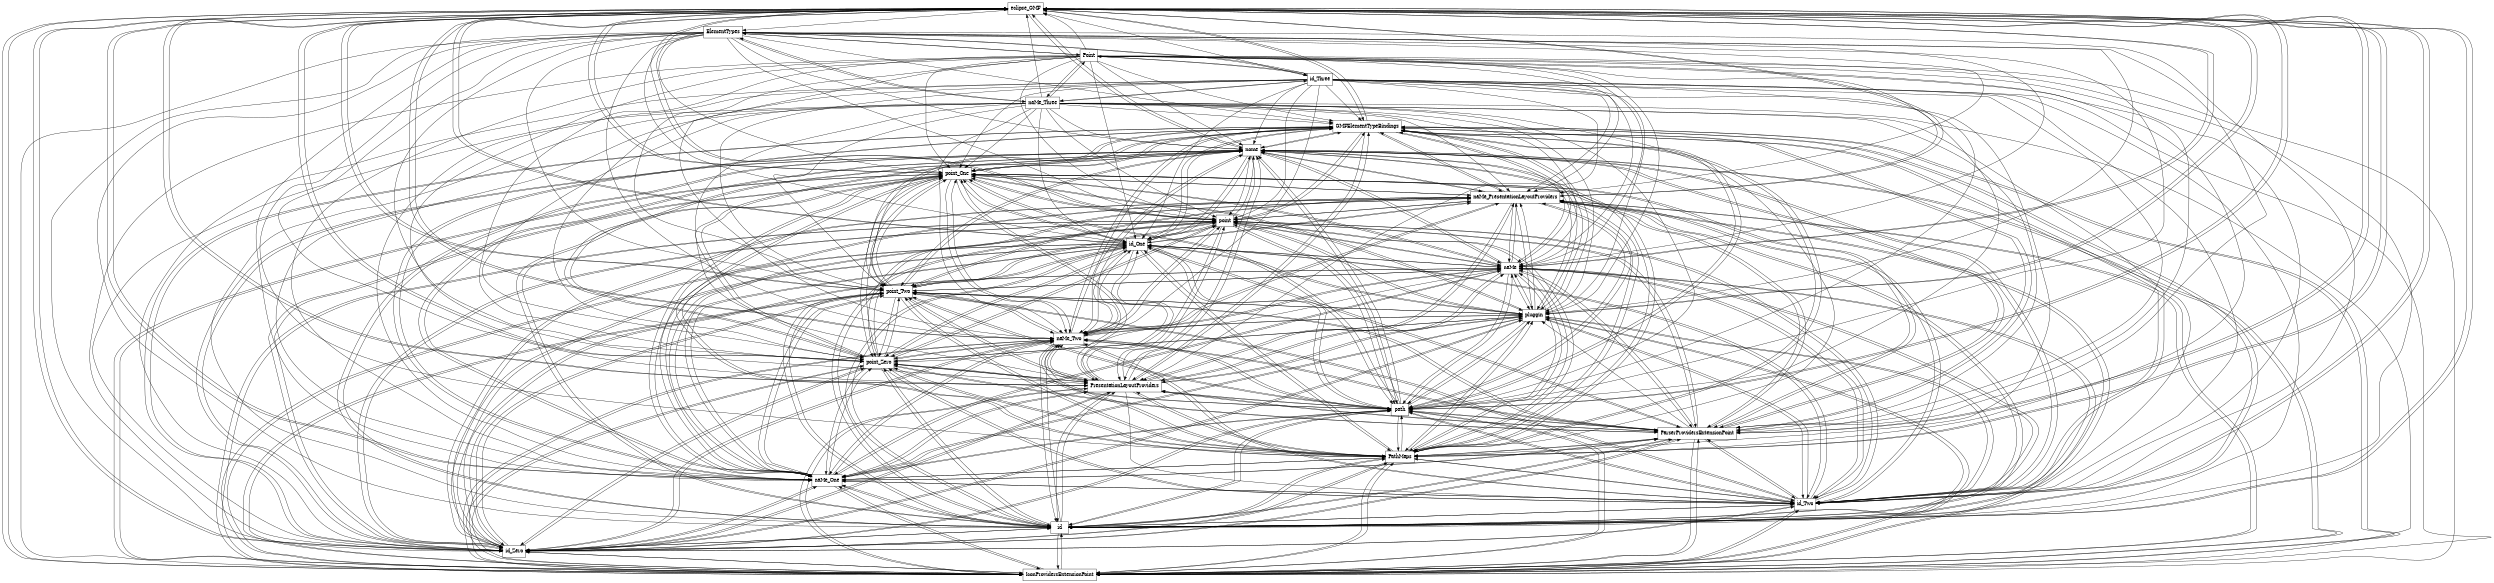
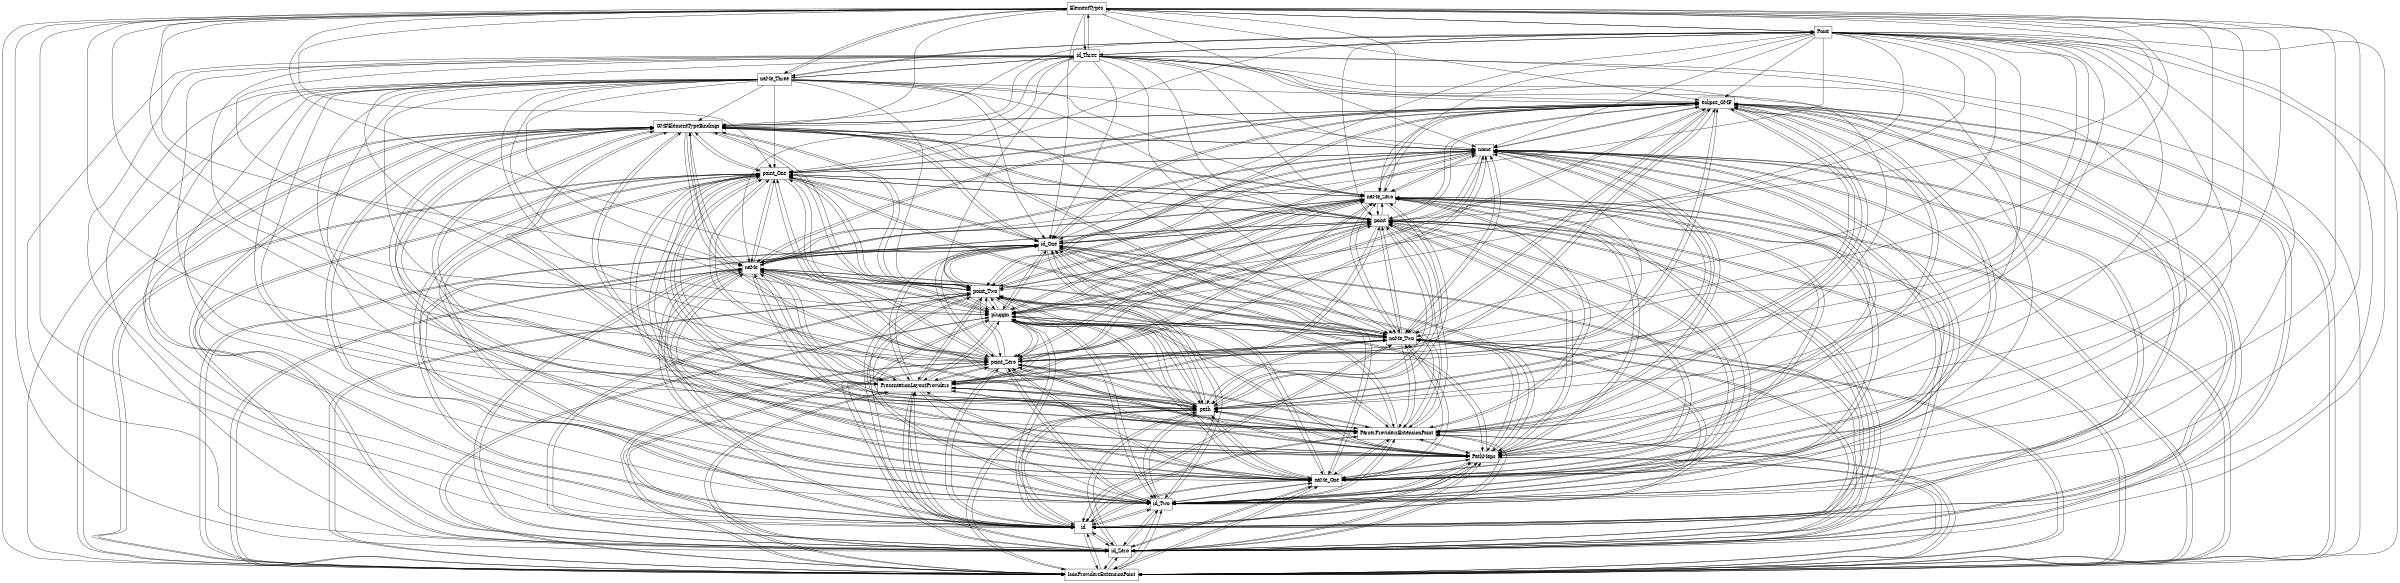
  digraph {
    rankdir=TB
    node [shape=box]
    edge [arrowhead=normal]
    n1 [label=eclipse_GMF]
    n2 [label=GMFElementTypeBindings]
    n3 [label=IconProvidersExtensionPoint]
    n4 [label=id_Zero]
    n5 [label=id]
    n6 [label=id_Two]
    n7 [label=naMe_One]
    n8 [label=PathMaps]
    n9 [label=ParserProvidersExtensionPoint]
    n10 [label=path]
    n11 [label=PresentationLayoutProviders]
    n12 [label=point_Zero]
    n13 [label=naMe_Two]
    n14 [label=pluggin]
    n15 [label=point_Two]
    n16 [label=naMe]
    n17 [label=id_One]
    n18 [label=point]
-   n19 [label=naMe_PresentationLayoutProviders]
+   n19 [label=naMe_Zero]
    n20 [label=point_One]
    n21 [label=nome]
    n22 [label=ElementTypes]
    n23 [label=Point]
    n24 [label=naMe_Three]
    n25 [label=id_Three]
    n1 -> n2
    n1 -> n3
    n1 -> n4
    n1 -> n5
    n1 -> n6
    n1 -> n7
    n1 -> n8
    n1 -> n9
    n1 -> n10
    n1 -> n11
    n1 -> n12
    n1 -> n13
    n1 -> n14
    n1 -> n15
    n1 -> n16
    n1 -> n17
    n1 -> n18
    n1 -> n19
    n1 -> n20
    n1 -> n21
    n2 -> n1
    n2 -> n3
    n2 -> n4
    n2 -> n5
    n2 -> n6
    n2 -> n7
    n2 -> n8
    n2 -> n9
    n2 -> n10
    n2 -> n11
    n2 -> n12
    n2 -> n13
    n2 -> n14
    n2 -> n15
    n2 -> n16
    n2 -> n17
    n2 -> n18
    n2 -> n19
    n2 -> n20
    n2 -> n21
    n3 -> n1
    n3 -> n2
    n3 -> n4
    n3 -> n5
    n3 -> n6
    n3 -> n7
    n3 -> n8
    n3 -> n9
    n3 -> n10
    n3 -> n11
    n3 -> n12
    n3 -> n13
    n3 -> n14
    n3 -> n15
    n3 -> n16
    n3 -> n17
    n3 -> n18
    n3 -> n19
    n3 -> n20
    n3 -> n21
    n4 -> n1
    n4 -> n2
    n4 -> n3
    n4 -> n5
    n4 -> n6
    n4 -> n7
    n4 -> n8
    n4 -> n9
    n4 -> n10
    n4 -> n11
    n4 -> n12
    n4 -> n13
    n4 -> n14
    n4 -> n15
    n4 -> n16
    n4 -> n17
    n4 -> n18
    n4 -> n19
    n4 -> n20
    n4 -> n21
    n5 -> n1
    n5 -> n2
    n5 -> n3
    n5 -> n4
    n5 -> n6
    n5 -> n7
    n5 -> n8
    n5 -> n9
    n5 -> n10
    n5 -> n11
    n5 -> n12
    n5 -> n13
    n5 -> n14
    n5 -> n15
    n5 -> n16
    n5 -> n17
    n5 -> n18
    n5 -> n19
    n5 -> n20
    n5 -> n21
    n6 -> n1
    n6 -> n2
    n6 -> n3
    n6 -> n4
    n6 -> n5
    n6 -> n7
    n6 -> n8
    n6 -> n9
    n6 -> n10
    n6 -> n12
    n6 -> n13
    n6 -> n14
    n6 -> n15
    n6 -> n16
    n6 -> n17
    n6 -> n18
    n6 -> n19
    n6 -> n20
    n6 -> n21
    n7 -> n1
    n7 -> n2
    n7 -> n3
    n7 -> n4
    n7 -> n5
    n7 -> n6
    n7 -> n8
    n7 -> n9
    n7 -> n10
    n7 -> n11
    n7 -> n12
    n7 -> n13
    n7 -> n14
    n7 -> n15
    n7 -> n16
    n7 -> n17
    n7 -> n18
    n7 -> n19
    n7 -> n20
    n7 -> n21
    n8 -> n1
    n8 -> n2
    n8 -> n3
    n8 -> n4
    n8 -> n5
    n8 -> n6
    n8 -> n7
    n8 -> n9
    n8 -> n10
    n8 -> n11
    n8 -> n12
    n8 -> n13
    n8 -> n14
    n8 -> n15
    n8 -> n16
    n8 -> n17
    n8 -> n18
    n8 -> n19
    n8 -> n20
    n8 -> n21
    n9 -> n1
    n9 -> n2
    n9 -> n3
    n9 -> n4
    n9 -> n5
    n9 -> n6
    n9 -> n7
    n9 -> n8
    n9 -> n10
    n9 -> n11
    n9 -> n12
    n9 -> n13
    n9 -> n14
    n9 -> n15
    n9 -> n16
    n9 -> n17
    n9 -> n18
    n9 -> n19
    n9 -> n20
    n9 -> n21
    n10 -> n1
    n10 -> n2
    n10 -> n3
    n10 -> n4
    n10 -> n5
    n10 -> n6
    n10 -> n7
    n10 -> n8
    n10 -> n9
    n10 -> n11
    n10 -> n12
    n10 -> n13
    n10 -> n14
    n10 -> n15
    n10 -> n16
    n10 -> n17
    n10 -> n18
    n10 -> n19
    n10 -> n20
    n10 -> n21
    n11 -> n1
    n11 -> n2
    n11 -> n3
    n11 -> n4
    n11 -> n5
    n11 -> n6
    n11 -> n7
    n11 -> n8
    n11 -> n9
    n11 -> n10
    n11 -> n12
    n11 -> n13
    n11 -> n14
    n11 -> n15
    n11 -> n16
    n11 -> n17
    n11 -> n18
    n11 -> n19
    n11 -> n20
    n11 -> n21
    n12 -> n1
    n12 -> n2
    n12 -> n3
    n12 -> n4
    n12 -> n5
    n12 -> n6
    n12 -> n7
    n12 -> n8
    n12 -> n9
    n12 -> n10
    n12 -> n11
    n12 -> n13
    n12 -> n14
    n12 -> n15
+   n12 -> n16
    n12 -> n17
    n12 -> n18
    n12 -> n19
    n12 -> n20
    n12 -> n21
    n13 -> n1
    n13 -> n2
    n13 -> n3
    n13 -> n4
    n13 -> n5
    n13 -> n6
    n13 -> n7
    n13 -> n8
    n13 -> n9
    n13 -> n10
    n13 -> n11
    n13 -> n12
    n13 -> n14
    n13 -> n15
    n13 -> n16
    n13 -> n17
    n13 -> n18
    n13 -> n19
    n13 -> n20
    n13 -> n21
    n14 -> n1
    n14 -> n2
    n14 -> n3
    n14 -> n4
    n14 -> n5
    n14 -> n6
    n14 -> n7
    n14 -> n8
+   n14 -> n9
    n14 -> n10
    n14 -> n11
    n14 -> n12
    n14 -> n13
    n14 -> n15
    n14 -> n16
    n14 -> n17
    n14 -> n18
    n14 -> n19
    n14 -> n20
    n14 -> n21
    n15 -> n1
    n15 -> n2
    n15 -> n3
    n15 -> n4
    n15 -> n5
    n15 -> n6
    n15 -> n7
    n15 -> n8
    n15 -> n9
    n15 -> n10
    n15 -> n11
    n15 -> n12
    n15 -> n13
    n15 -> n14
    n15 -> n16
    n15 -> n17
    n15 -> n18
    n15 -> n19
    n15 -> n20
    n15 -> n21
    n16 -> n1
    n16 -> n2
    n16 -> n3
    n16 -> n4
    n16 -> n5
    n16 -> n6
    n16 -> n7
    n16 -> n8
    n16 -> n9
    n16 -> n10
    n16 -> n11
    n16 -> n12
    n16 -> n13
    n16 -> n14
    n16 -> n15
    n16 -> n17
    n16 -> n18
    n16 -> n19
    n16 -> n20
    n16 -> n21
    n17 -> n1
    n17 -> n2
    n17 -> n3
    n17 -> n4
    n17 -> n5
    n17 -> n6
    n17 -> n7
    n17 -> n8
    n17 -> n9
    n17 -> n10
    n17 -> n11
    n17 -> n12
    n17 -> n13
    n17 -> n14
    n17 -> n15
    n17 -> n16
    n17 -> n18
    n17 -> n19
    n17 -> n20
    n17 -> n21
    n18 -> n1
    n18 -> n2
    n18 -> n3
    n18 -> n4
    n18 -> n5
    n18 -> n6
    n18 -> n7
    n18 -> n8
    n18 -> n9
    n18 -> n10
    n18 -> n11
    n18 -> n12
    n18 -> n13
    n18 -> n14
    n18 -> n15
    n18 -> n16
    n18 -> n17
    n18 -> n19
    n18 -> n20
    n18 -> n21
    n19 -> n1
    n19 -> n2
    n19 -> n3
    n19 -> n4
    n19 -> n5
    n19 -> n6
    n19 -> n7
    n19 -> n8
    n19 -> n9
    n19 -> n10
    n19 -> n11
    n19 -> n12
    n19 -> n13
    n19 -> n14
    n19 -> n15
    n19 -> n16
    n19 -> n17
    n19 -> n18
    n19 -> n20
    n19 -> n21
    n20 -> n1
    n20 -> n2
    n20 -> n3
    n20 -> n4
    n20 -> n5
    n20 -> n6
    n20 -> n7
    n20 -> n8
    n20 -> n9
    n20 -> n10
    n20 -> n11
    n20 -> n12
    n20 -> n13
    n20 -> n14
    n20 -> n15
    n20 -> n16
    n20 -> n17
    n20 -> n18
    n20 -> n19
    n20 -> n21
    n21 -> n1
    n21 -> n2
    n21 -> n3
    n21 -> n4
    n21 -> n5
    n21 -> n6
    n21 -> n7
    n21 -> n8
    n21 -> n9
    n21 -> n10
-   n21 -> n11
    n21 -> n12
    n21 -> n13
    n21 -> n14
    n21 -> n15
    n21 -> n16
    n21 -> n17
    n21 -> n18
    n21 -> n19
    n21 -> n20
-   n1 -> n22
+   n22 -> n1
    n22 -> n2
    n22 -> n3
    n22 -> n4
    n22 -> n5
    n22 -> n6
    n22 -> n7
    n22 -> n8
    n22 -> n9
    n22 -> n10
    n22 -> n11
    n22 -> n12
    n22 -> n13
    n22 -> n14
    n22 -> n15
    n22 -> n16
    n22 -> n17
    n22 -> n18
    n22 -> n19
    n22 -> n20
    n22 -> n21
    n22 -> n23
    n22 -> n24
    n22 -> n25
    n23 -> n1
    n23 -> n2
    n23 -> n3
    n23 -> n4
    n23 -> n5
    n23 -> n6
    n23 -> n7
    n23 -> n8
    n23 -> n9
    n23 -> n10
    n23 -> n11
    n23 -> n12
    n23 -> n13
    n23 -> n14
    n23 -> n15
    n23 -> n16
    n23 -> n17
    n23 -> n18
    n23 -> n19
    n23 -> n20
    n23 -> n21
    n23 -> n22
    n23 -> n24
    n23 -> n25
    n24 -> n1
    n24 -> n2
    n24 -> n3
    n24 -> n4
    n24 -> n5
    n24 -> n6
    n24 -> n7
    n24 -> n8
    n24 -> n9
    n24 -> n10
    n24 -> n11
    n24 -> n12
    n24 -> n13
    n24 -> n14
    n24 -> n15
    n24 -> n16
    n24 -> n17
    n24 -> n18
    n24 -> n19
    n24 -> n20
    n24 -> n21
    n24 -> n22
    n24 -> n23
    n24 -> n25
    n25 -> n1
    n25 -> n2
    n25 -> n3
    n25 -> n4
    n25 -> n5
    n25 -> n6
    n25 -> n7
    n25 -> n8
    n25 -> n9
    n25 -> n10
    n25 -> n11
    n25 -> n12
    n25 -> n13
    n25 -> n14
    n25 -> n15
    n25 -> n16
    n25 -> n17
    n25 -> n18
    n25 -> n19
    n25 -> n20
    n25 -> n21
    n25 -> n22
    n25 -> n23
    n25 -> n24
  }
